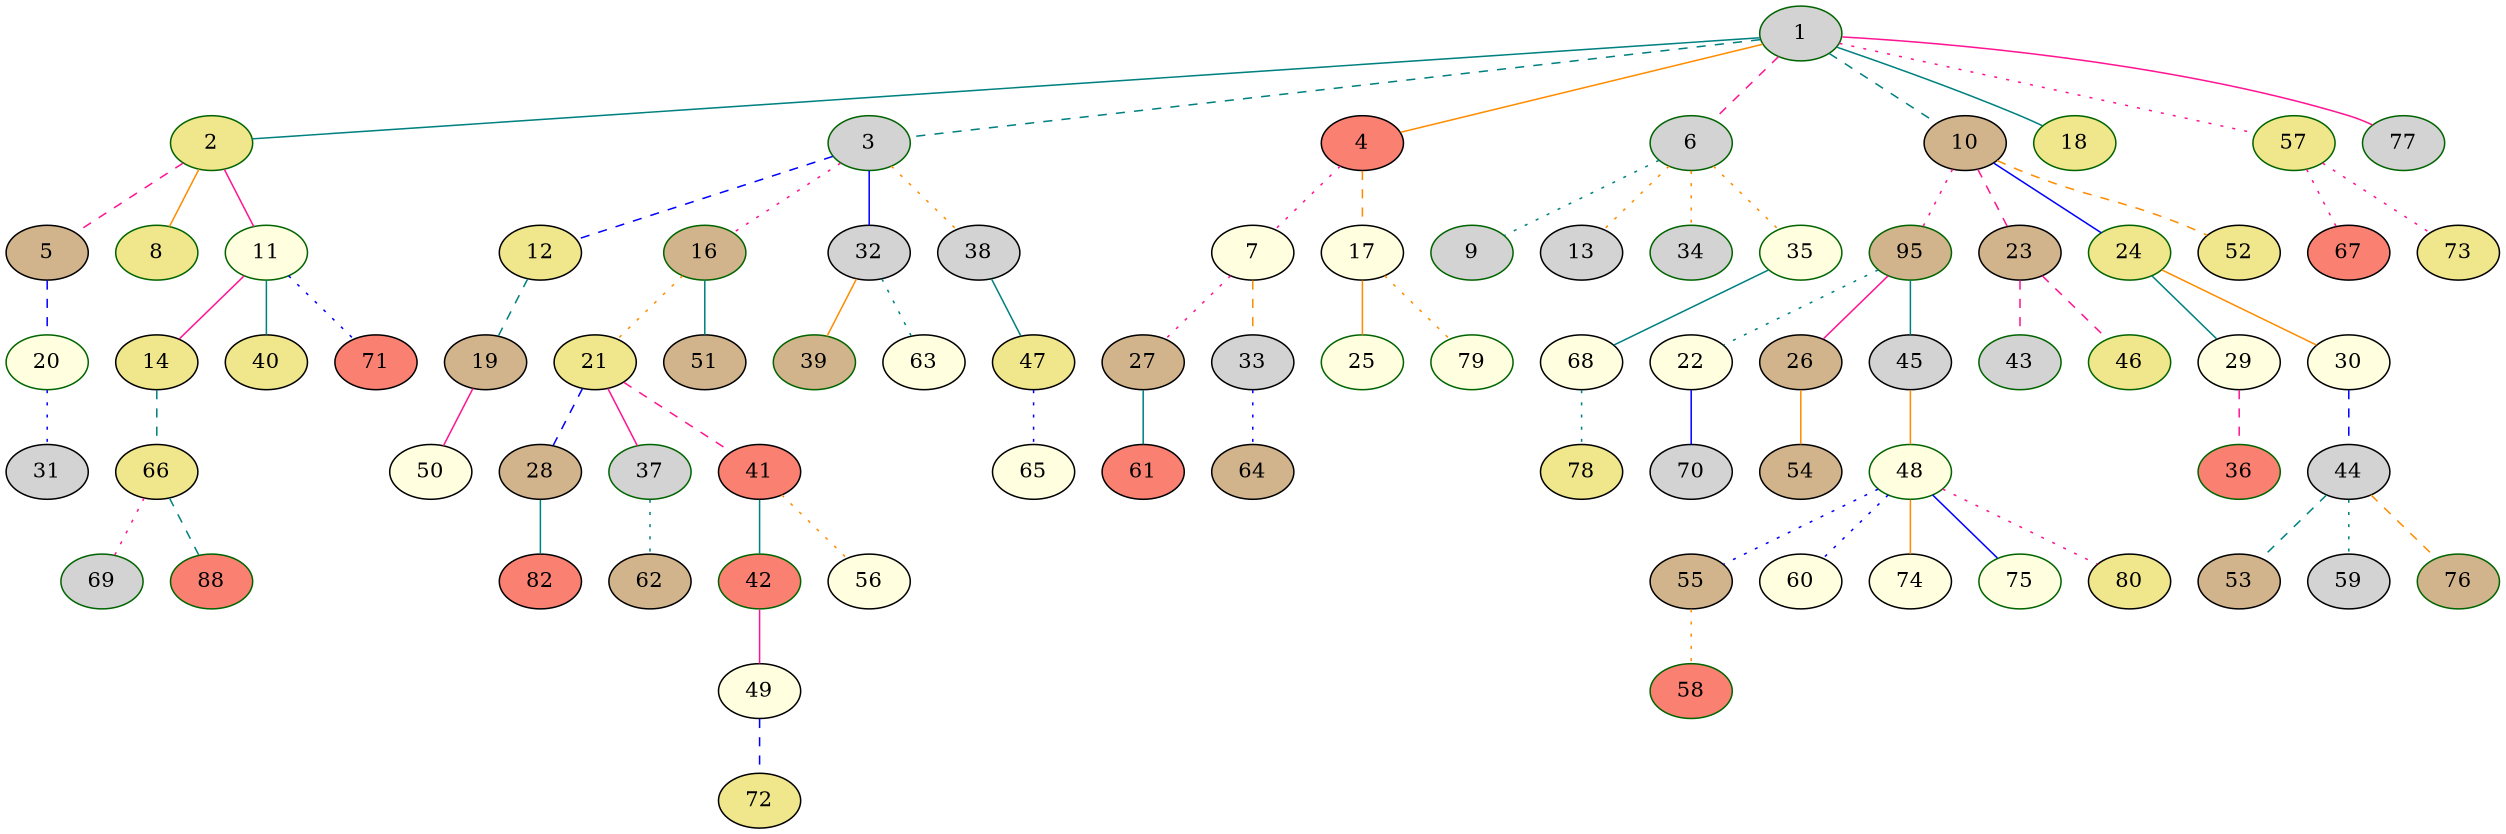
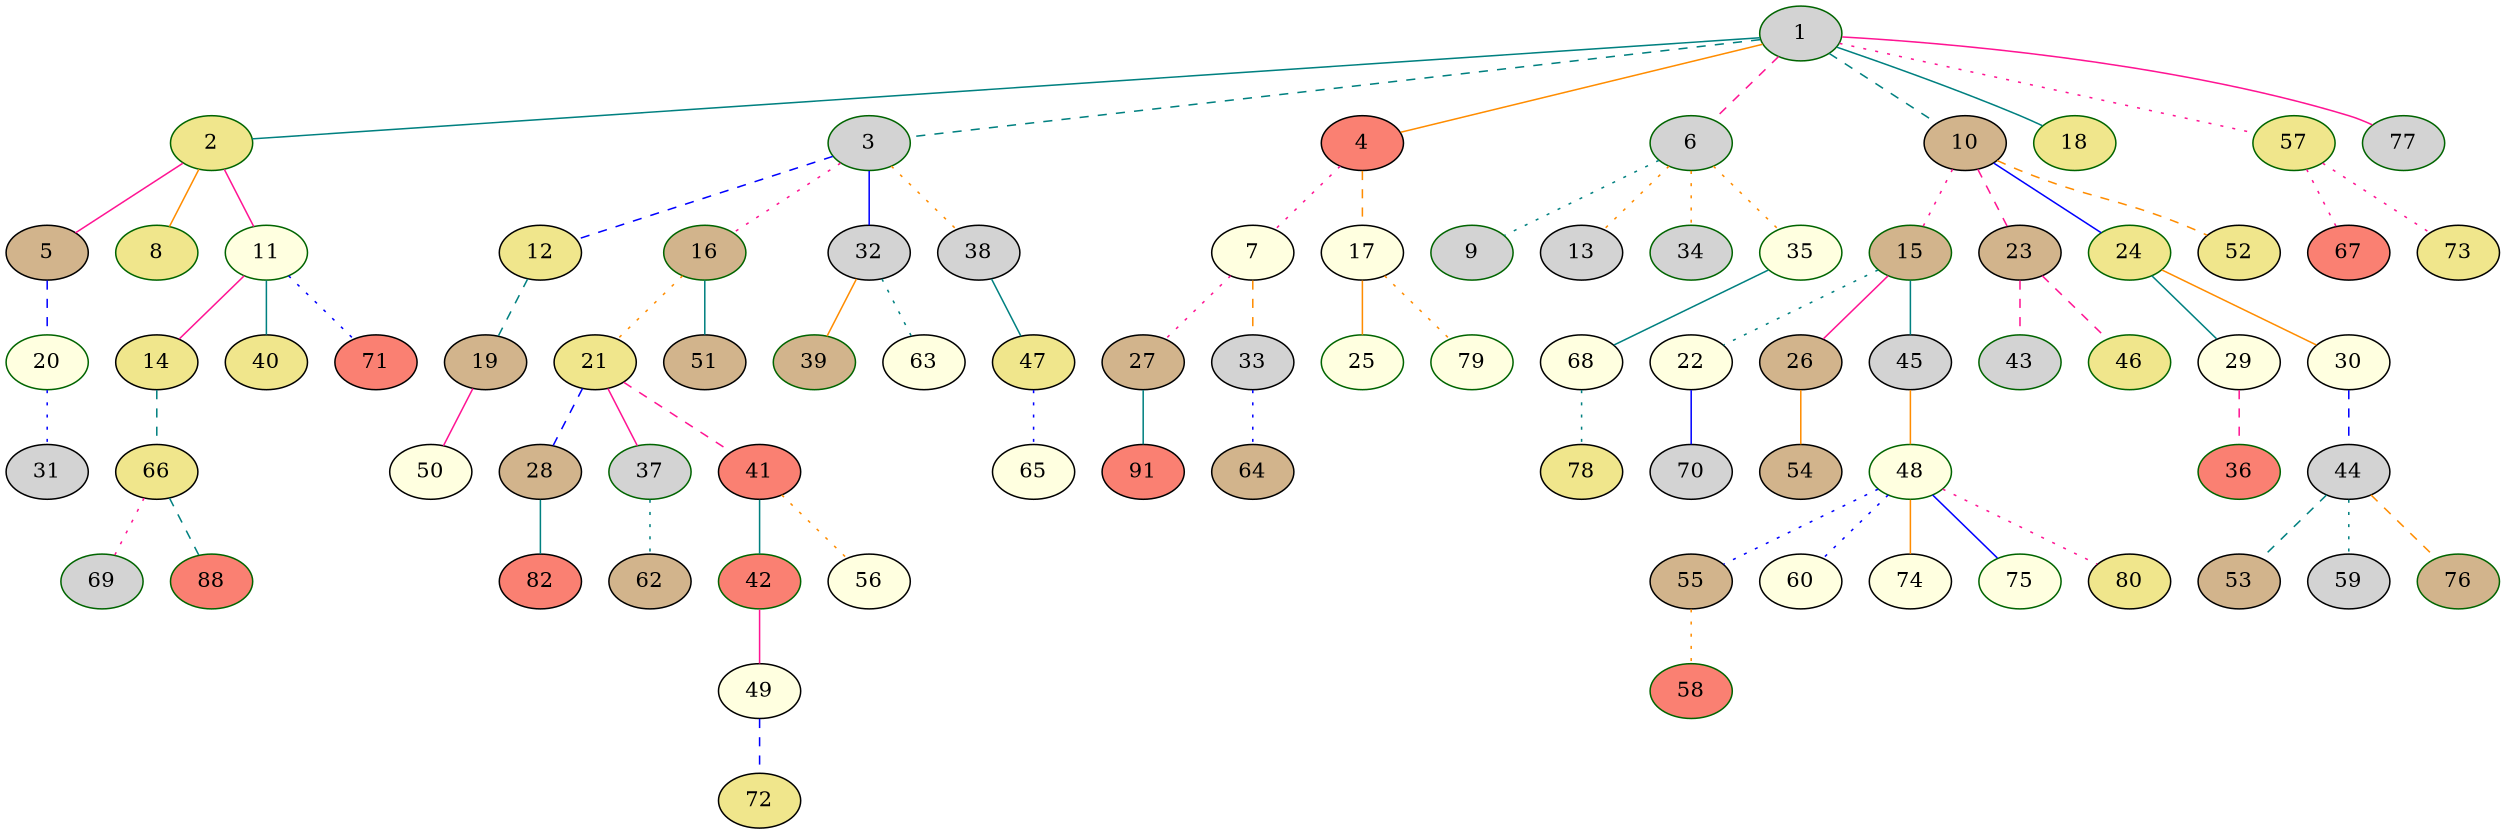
  graph {
    node [color=black fillcolor=lightyellow style=filled]
    edge [color=teal style=solid]
    1 [color=darkgreen fillcolor=lightgrey]
    2 [color=darkgreen fillcolor=khaki]
    3 [color=darkgreen fillcolor=lightgrey]
    4 [fillcolor=salmon]
    6 [color=darkgreen fillcolor=lightgrey]
    10 [fillcolor=tan]
    18 [color=darkgreen fillcolor=khaki]
    57 [color=darkgreen fillcolor=khaki]
    77 [color=darkgreen fillcolor=lightgrey]
    5 [fillcolor=tan]
    8 [color=darkgreen fillcolor=khaki]
    11 [color=darkgreen]
    12 [fillcolor=khaki]
    16 [color=darkgreen fillcolor=tan]
    32 [fillcolor=lightgrey]
    38 [fillcolor=lightgrey]
    7
    17
    9 [color=darkgreen fillcolor=lightgrey]
    13 [fillcolor=lightgrey]
    34 [color=darkgreen fillcolor=lightgrey]
    35 [color=darkgreen]
-   15 [color=darkgreen fillcolor=tan label=95]
+   15 [color=darkgreen fillcolor=tan]
    23 [fillcolor=tan]
    24 [color=darkgreen fillcolor=khaki]
    52 [fillcolor=khaki]
    67 [fillcolor=salmon]
    73 [fillcolor=khaki]
    20 [color=darkgreen]
    14 [fillcolor=khaki]
    40 [fillcolor=khaki]
    71 [fillcolor=salmon]
    19 [fillcolor=tan]
    21 [fillcolor=khaki]
    51 [fillcolor=tan]
    39 [color=darkgreen fillcolor=tan]
    63
    47 [fillcolor=khaki]
    27 [fillcolor=tan]
    33 [fillcolor=lightgrey]
    25 [color=darkgreen]
    79 [color=darkgreen]
    31 [fillcolor=lightgrey]
    68
-   61 [fillcolor=salmon]
+   61 [fillcolor=salmon label=91]
    64 [fillcolor=tan]
    22
    26 [fillcolor=tan]
    45 [fillcolor=lightgrey]
    43 [color=darkgreen fillcolor=lightgrey]
    46 [color=darkgreen fillcolor=khaki]
    29
    30
    66 [fillcolor=khaki]
    50
    69 [color=darkgreen fillcolor=lightgrey]
    n57 [color=darkgreen fillcolor=salmon label=88]
    70 [fillcolor=lightgrey]
    54 [fillcolor=tan]
    48 [color=darkgreen]
    28 [fillcolor=tan]
    37 [color=darkgreen fillcolor=lightgrey]
    41 [fillcolor=salmon]
    82 [fillcolor=salmon]
    62 [fillcolor=tan]
    42 [color=darkgreen fillcolor=salmon]
    56
    36 [color=darkgreen fillcolor=salmon]
    44 [fillcolor=lightgrey]
    53 [fillcolor=tan]
    59 [fillcolor=lightgrey]
    76 [color=darkgreen fillcolor=tan]
    78 [fillcolor=khaki]
    65
    49
    72 [fillcolor=khaki]
    55 [fillcolor=tan]
    60
    74
    75 [color=darkgreen]
    80 [fillcolor=khaki]
    58 [color=darkgreen fillcolor=salmon]
    1 -- 2
    1 -- 3 [style=dashed]
    1 -- 4 [color=darkorange]
    1 -- 6 [color=deeppink style=dashed]
    1 -- 10 [style=dashed]
    1 -- 18
    1 -- 57 [color=deeppink style=dotted]
    1 -- 77 [color=deeppink]
-   2 -- 5 [color=deeppink style=dashed]
+   2 -- 5 [color=deeppink]
    2 -- 8 [color=darkorange]
    2 -- 11 [color=deeppink]
    3 -- 12 [color=blue style=dashed]
    3 -- 16 [color=deeppink style=dotted]
    3 -- 32 [color=blue]
    3 -- 38 [color=darkorange style=dotted]
    4 -- 7 [color=deeppink style=dotted]
    4 -- 17 [color=darkorange style=dashed]
    6 -- 9 [style=dotted]
    6 -- 13 [color=darkorange style=dotted]
    6 -- 34 [color=darkorange style=dotted]
    6 -- 35 [color=darkorange style=dotted]
    10 -- 15 [color=deeppink style=dotted]
    10 -- 23 [color=deeppink style=dashed]
    10 -- 24 [color=blue]
    10 -- 52 [color=darkorange style=dashed]
    57 -- 67 [color=deeppink style=dotted]
    57 -- 73 [color=deeppink style=dotted]
    5 -- 20 [color=blue style=dashed]
    11 -- 14 [color=deeppink]
    11 -- 40
    11 -- 71 [color=blue style=dotted]
    12 -- 19 [style=dashed]
    16 -- 21 [color=darkorange style=dotted]
    16 -- 51
    32 -- 39 [color=darkorange]
    32 -- 63 [style=dotted]
    38 -- 47
    7 -- 27 [color=deeppink style=dotted]
    7 -- 33 [color=darkorange style=dashed]
    17 -- 25 [color=darkorange]
    17 -- 79 [color=darkorange style=dotted]
    35 -- 68
    15 -- 22 [style=dotted]
    15 -- 26 [color=deeppink]
    15 -- 45
    23 -- 43 [color=deeppink style=dashed]
    23 -- 46 [color=deeppink style=dashed]
    24 -- 29
    24 -- 30 [color=darkorange]
    20 -- 31 [color=blue style=dotted]
    14 -- 66 [style=dashed]
    19 -- 50 [color=deeppink]
    21 -- 28 [color=blue style=dashed]
    21 -- 37 [color=deeppink]
    21 -- 41 [color=deeppink style=dashed]
    47 -- 65 [color=blue style=dotted]
    27 -- 61
    33 -- 64 [color=blue style=dotted]
    68 -- 78 [style=dotted]
    22 -- 70 [color=blue]
    26 -- 54 [color=darkorange]
    45 -- 48 [color=darkorange]
    29 -- 36 [color=deeppink style=dashed]
    30 -- 44 [color=blue style=dashed]
    66 -- 69 [color=deeppink style=dotted]
    66 -- n57 [style=dashed]
    48 -- 55 [color=blue style=dotted]
    48 -- 60 [color=blue style=dotted]
    48 -- 74 [color=darkorange]
    48 -- 75 [color=blue]
    48 -- 80 [color=deeppink style=dotted]
    28 -- 82
    37 -- 62 [style=dotted]
    41 -- 42
    41 -- 56 [color=darkorange style=dotted]
    42 -- 49 [color=deeppink]
    44 -- 53 [style=dashed]
    44 -- 59 [style=dotted]
    44 -- 76 [color=darkorange style=dashed]
    49 -- 72 [color=blue style=dashed]
    55 -- 58 [color=darkorange style=dotted]
  }
